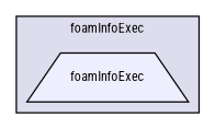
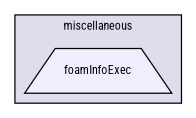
  digraph {
    compound=true
    fontname="Roboto Condensed"
    n1 [fillcolor="#eeeeff" fontname="Roboto Condensed" fontsize=10 label=foamInfoExec pencolor=black shape=trapezium style=filled]
    subgraph cluster_1 {
      bgcolor="#ddddee"
      fontsize=10
-     label=foamInfoExec
+     label=miscellaneous
      pencolor=black
      n1
    }
  }
